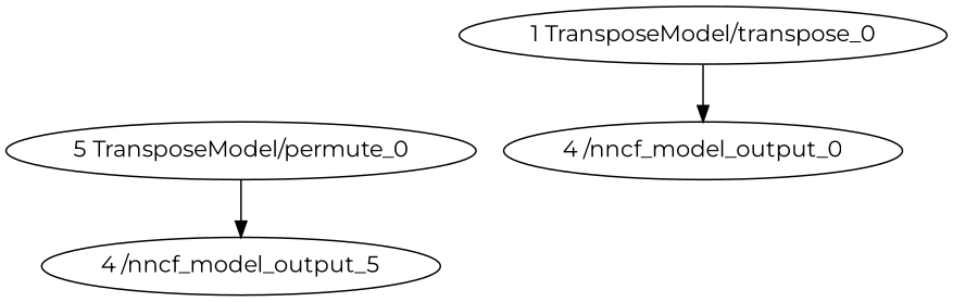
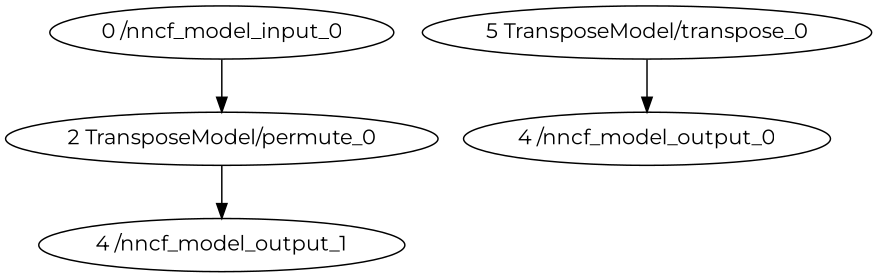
  strict digraph {
    fontname=Montserrat
    node [fontname=Montserrat type=nncf_model_output]
    edge [fontname=Montserrat]
-   "2 TransposeModel/permute_0" [type=permute label="5 TransposeModel/permute_0"]
-   "1 TransposeModel/transpose_0" [type=transpose]
+   "0 /nncf_model_input_0" [type=nncf_model_input]
+   "2 TransposeModel/permute_0" [type=permute]
+   "1 TransposeModel/transpose_0" [type=transpose label="5 TransposeModel/transpose_0"]
    n4 [label="4 /nncf_model_output_0"]
-   "4 /nncf_model_output_1" [label="4 /nncf_model_output_5"]
+   "4 /nncf_model_output_1"
+   "0 /nncf_model_input_0" -> "2 TransposeModel/permute_0"
    "2 TransposeModel/permute_0" -> "4 /nncf_model_output_1"
    "1 TransposeModel/transpose_0" -> n4
  }
